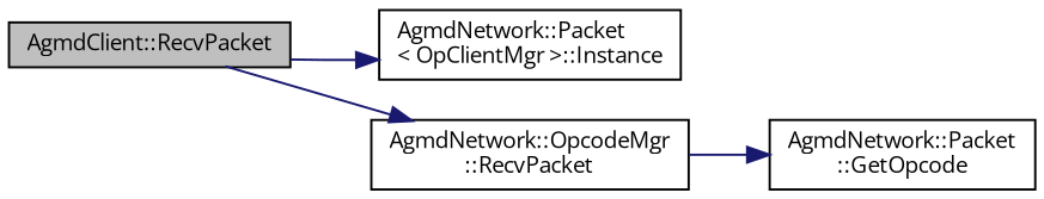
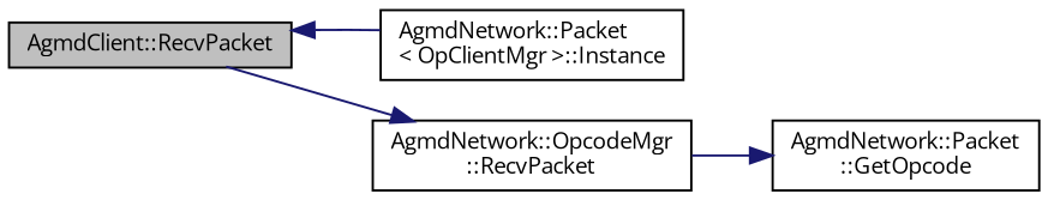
  digraph {
    fontname="Open Sans"
    rankdir=LR
    node [color=black fillcolor=white fontname="Open Sans" fontsize=10 shape=record style=filled]
    edge [color=midnightblue fontname="Open Sans" fontsize=10 labelfontname=Helvetica labelfontsize=10 style=solid]
    n1 [fillcolor=grey75 fontcolor=black height=0.2 label="AgmdClient::RecvPacket" width=0.4]
    n2 [height=0.2 label="AgmdNetwork::Packet\l\< OpClientMgr \>::Instance" width=0.4]
    n3 [height=0.2 label="AgmdNetwork::OpcodeMgr\l::RecvPacket" width=0.4]
    n4 [height=0.2 label="AgmdNetwork::Packet\l::GetOpcode" width=0.4]
-   n1 -> n2
+   n2 -> n1
    n1 -> n3
    n3 -> n4
  }
